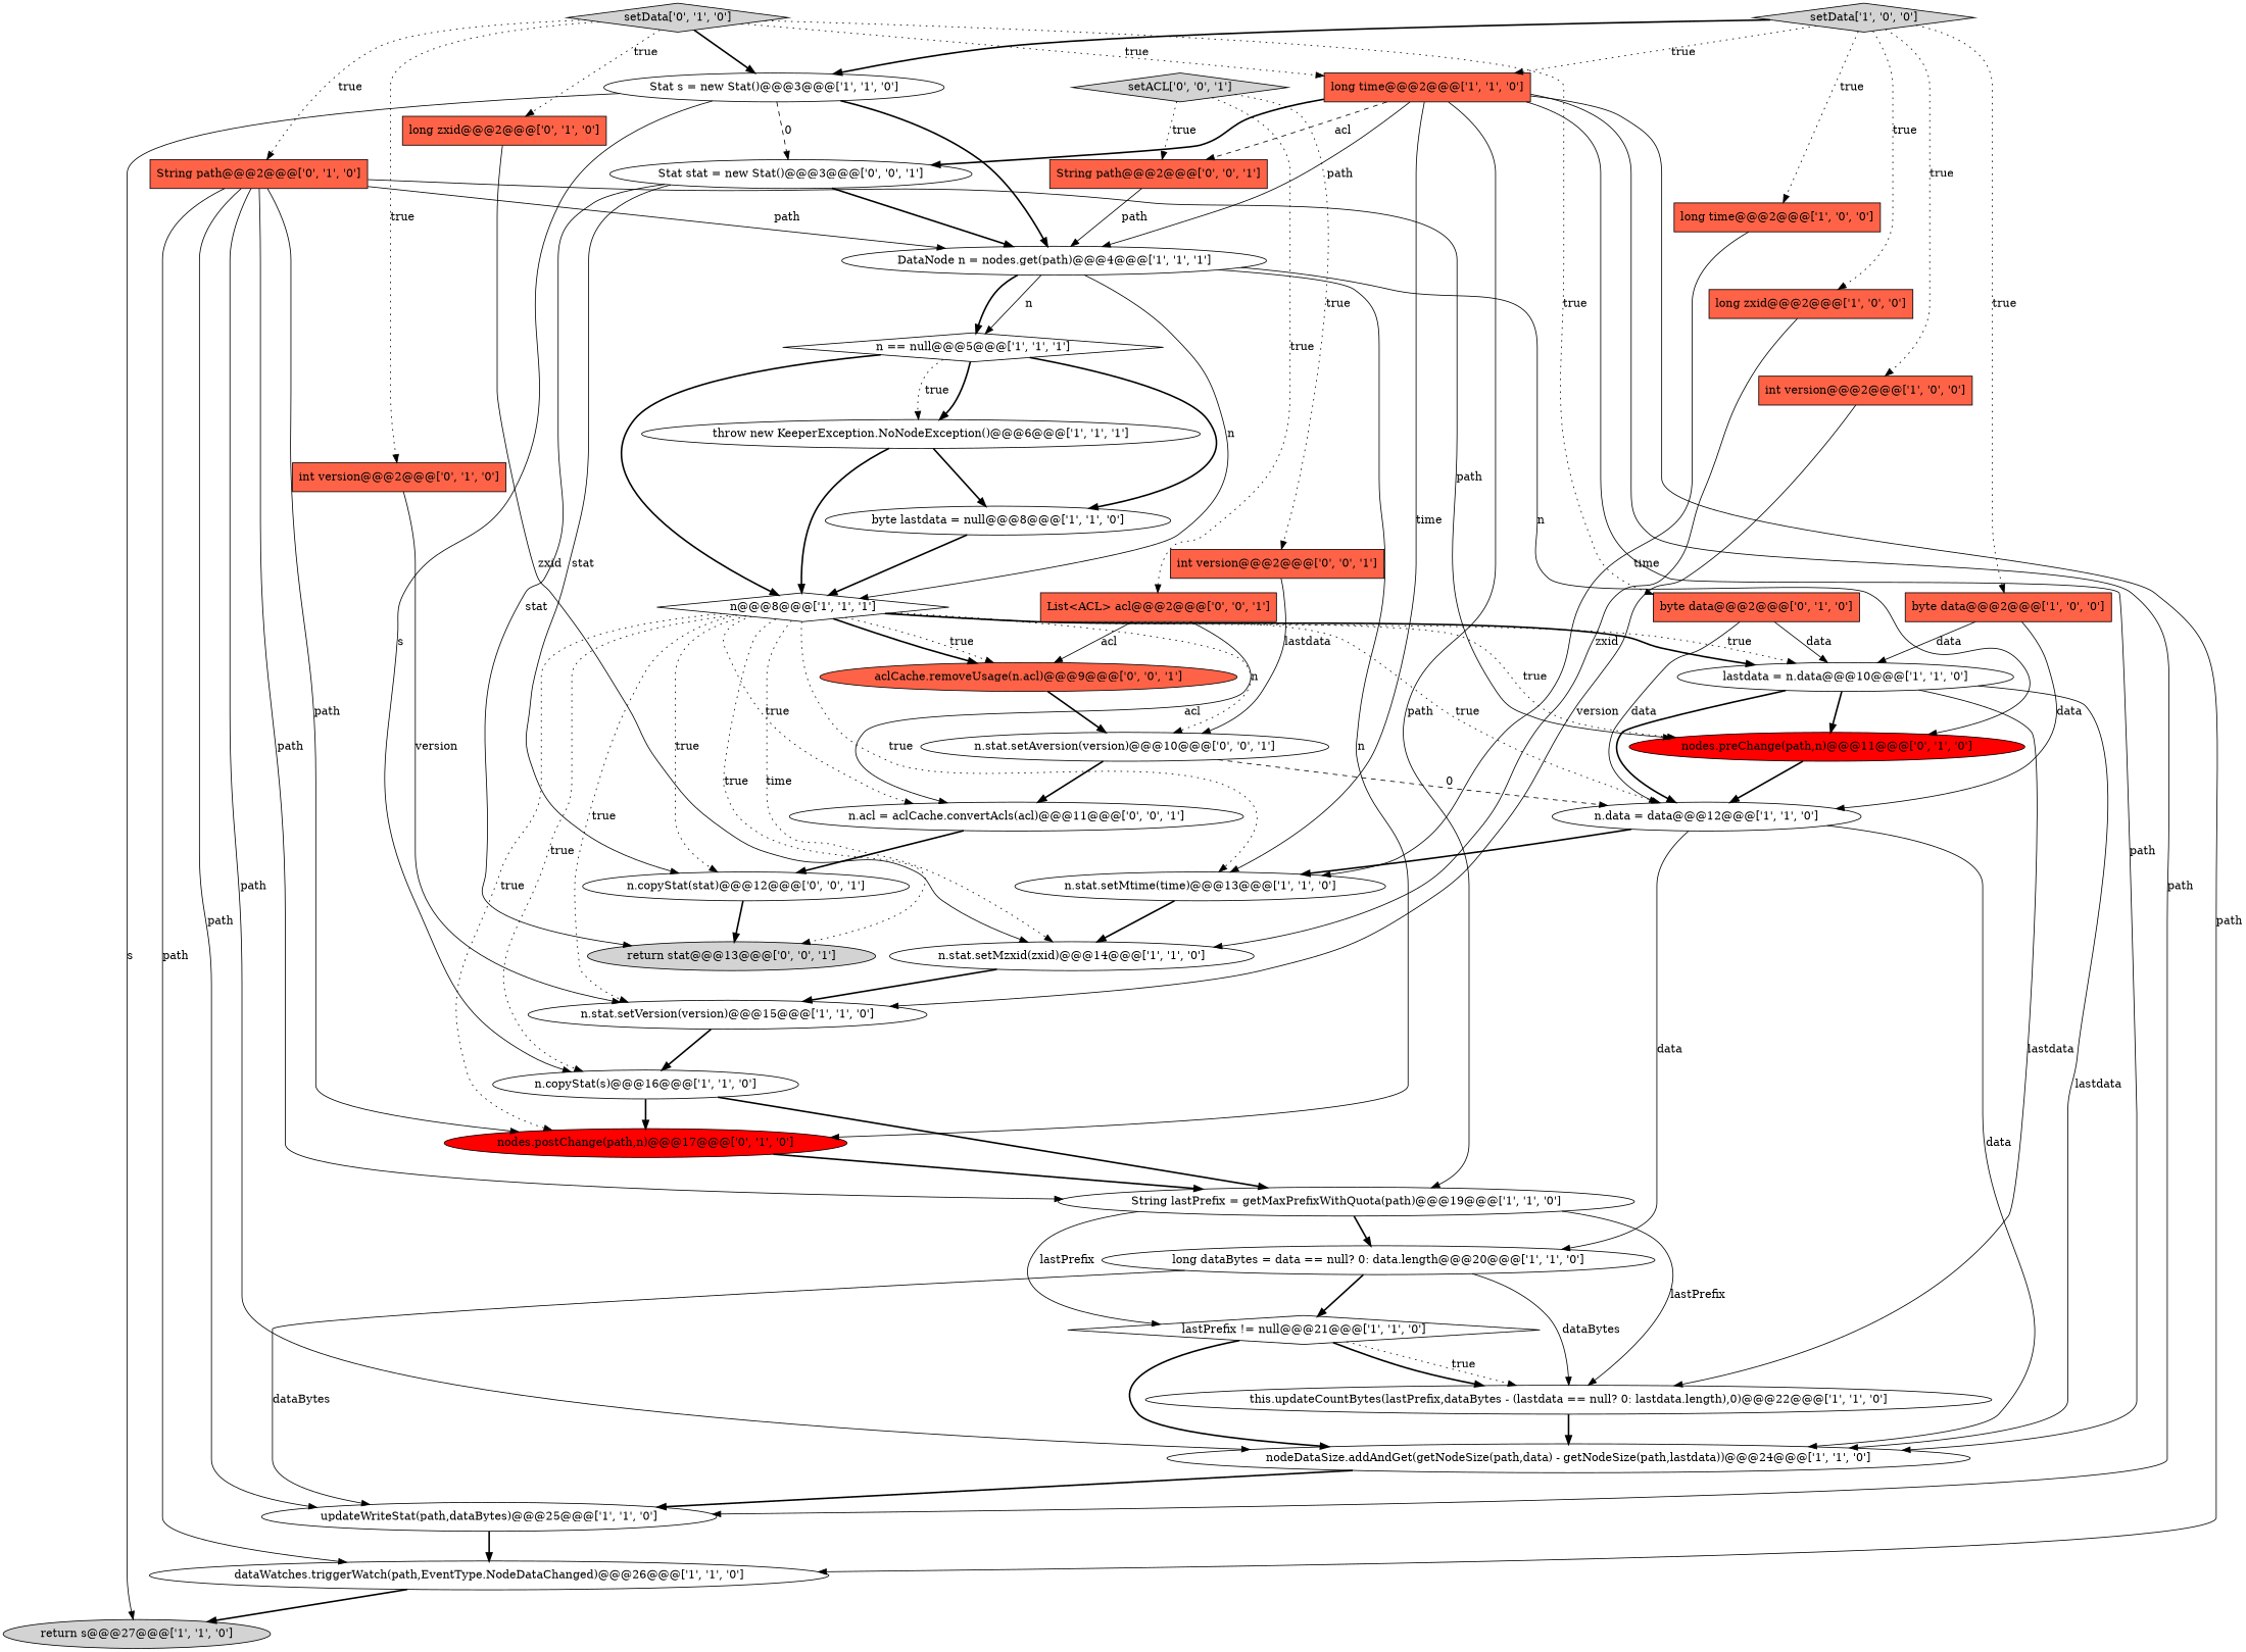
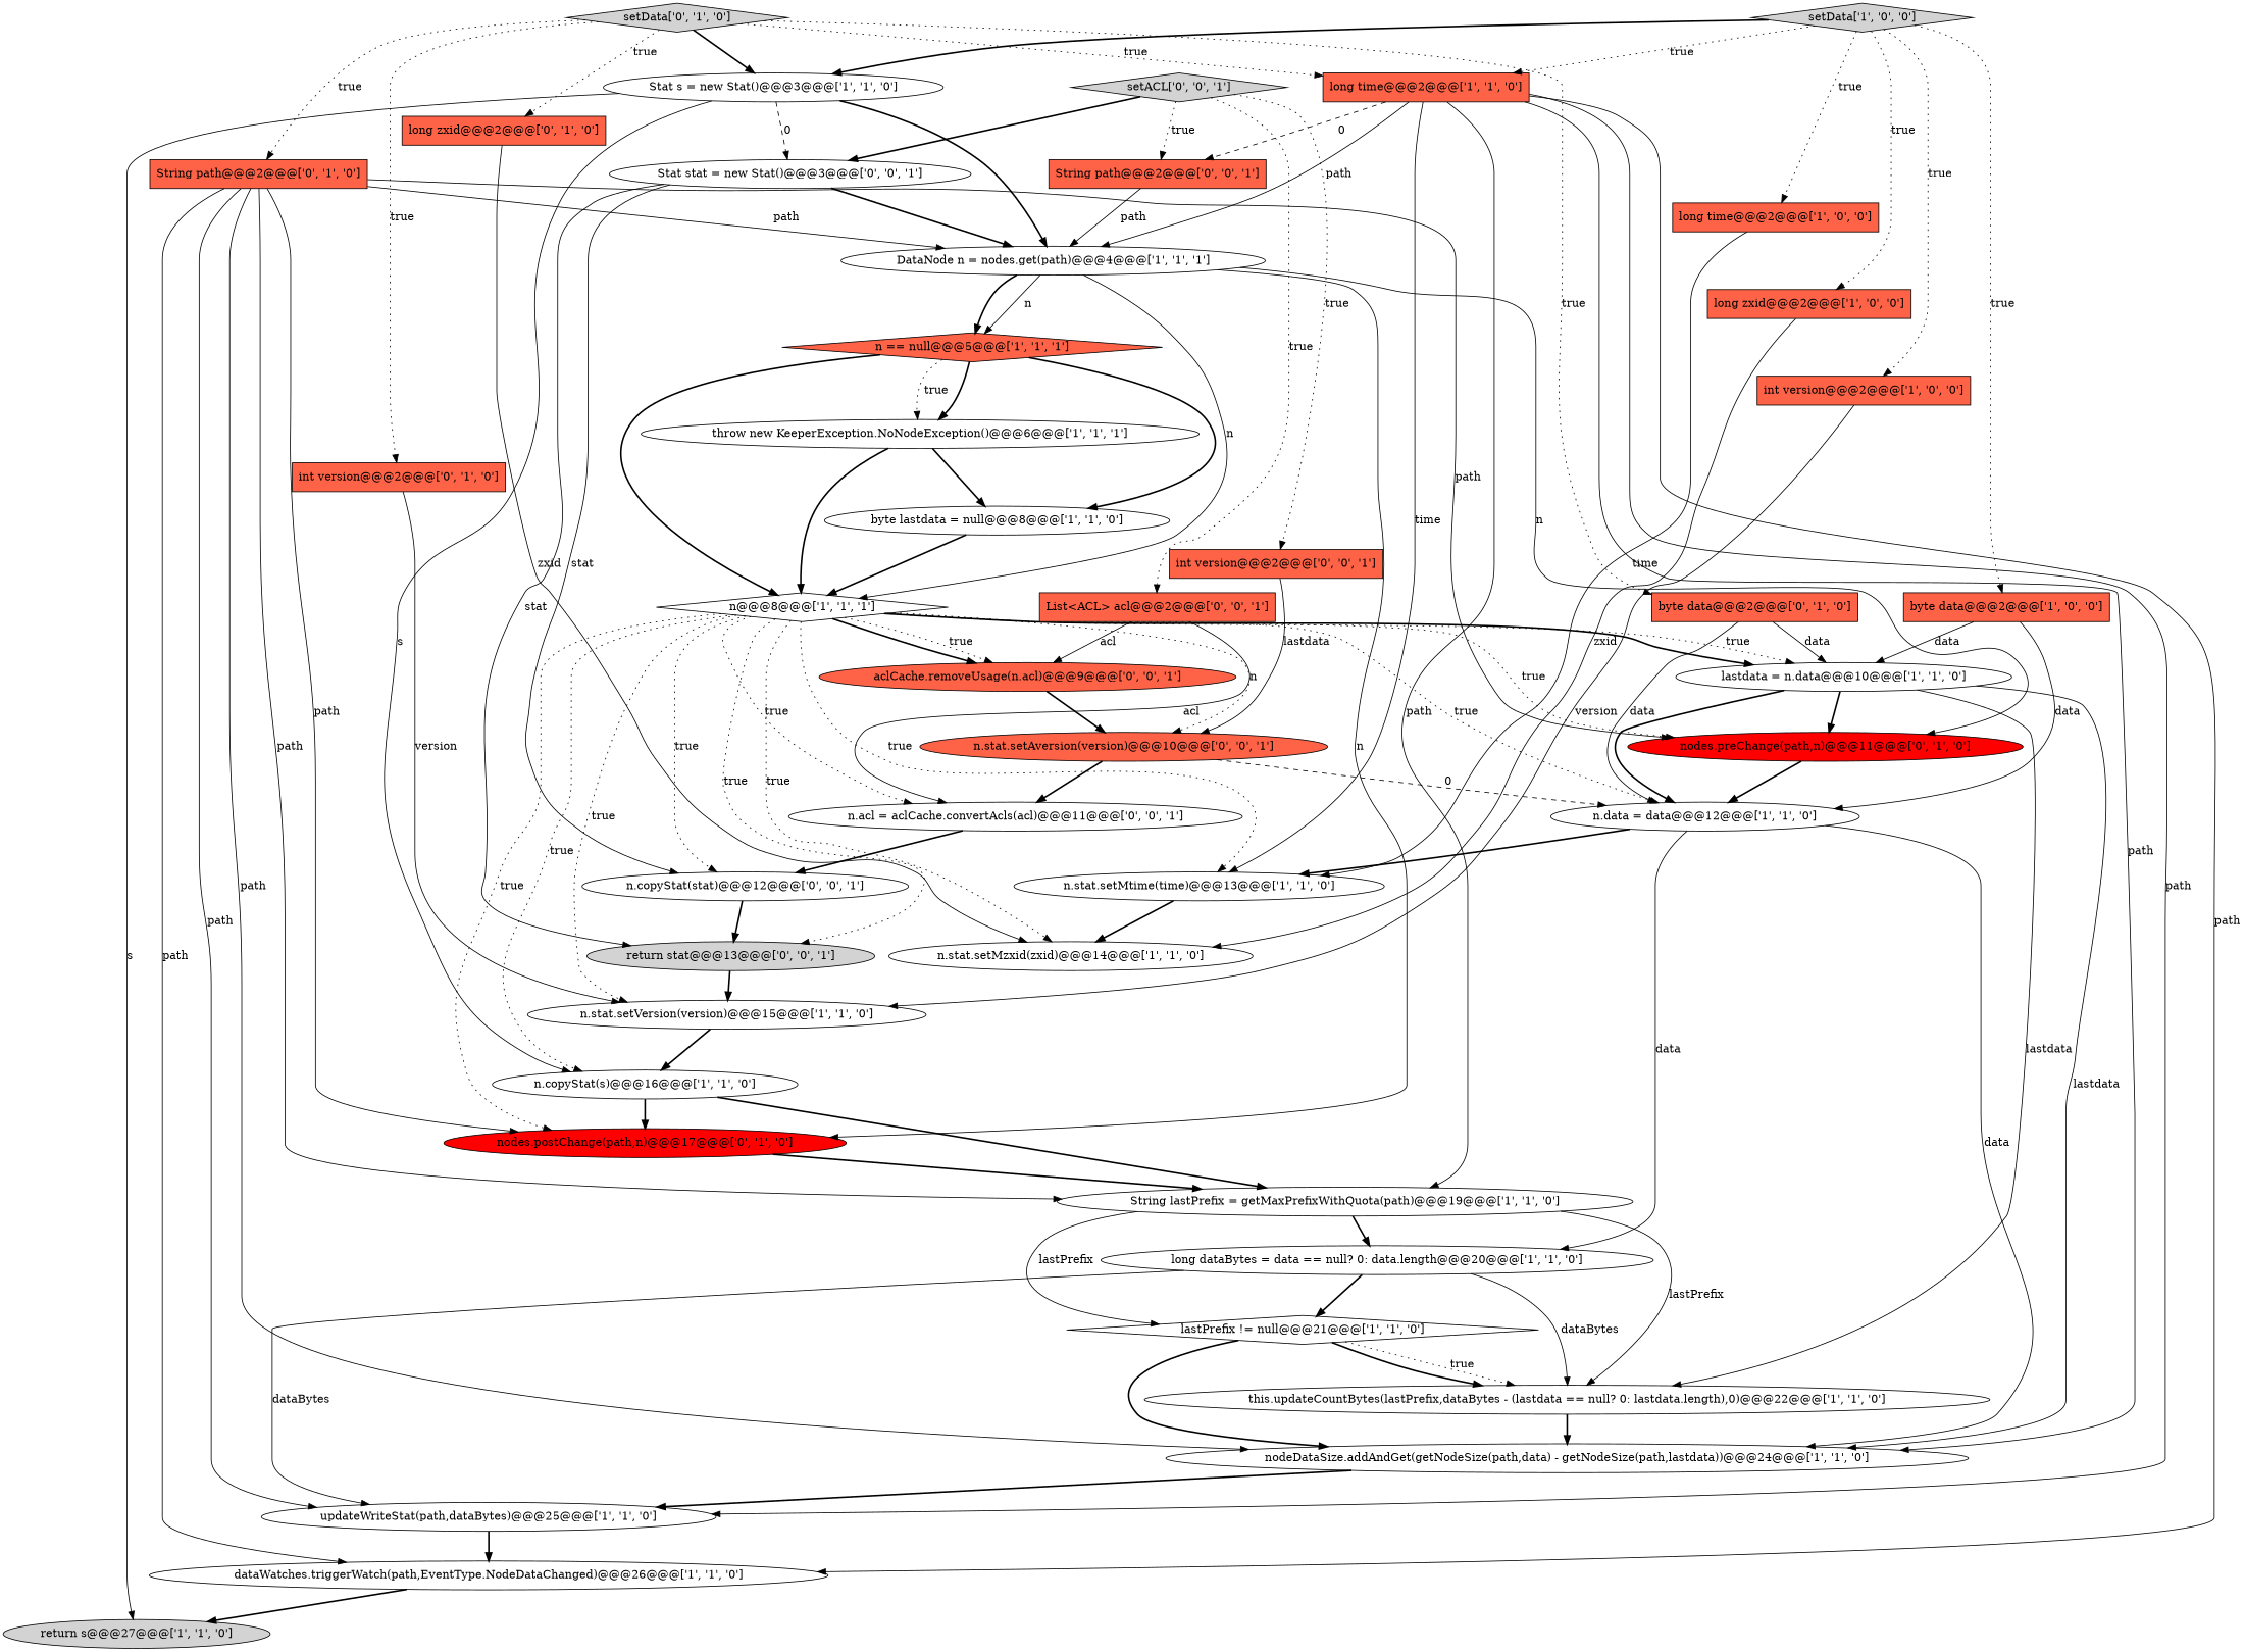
  digraph {
    node [fillcolor=white shape=ellipse style=filled]
    edge [style=solid]
    n1 [label="Stat stat = new Stat()@@@3@@@['0', '0', '1']"]
    n2 [label="n.copyStat(stat)@@@12@@@['0', '0', '1']"]
    n3 [fillcolor=lightgray label="return stat@@@13@@@['0', '0', '1']"]
    n4 [label="DataNode n = nodes.get(path)@@@4@@@['1', '1', '1']"]
    n5 [label="n@@@8@@@['1', '1', '1']" shape=diamond]
    n6 [fillcolor=red label="nodes.preChange(path,n)@@@11@@@['0', '1', '0']"]
    n7 [fillcolor=red label="nodes.postChange(path,n)@@@17@@@['0', '1', '0']"]
-   n8 [label="n == null@@@5@@@['1', '1', '1']" shape=diamond]
+   n8 [fillcolor=tomato label="n == null@@@5@@@['1', '1', '1']" shape=diamond]
    n9 [fillcolor=tomato label="long time@@@2@@@['1', '1', '0']" shape=box]
    n10 [label="updateWriteStat(path,dataBytes)@@@25@@@['1', '1', '0']"]
    n11 [label="nodeDataSize.addAndGet(getNodeSize(path,data) - getNodeSize(path,lastdata))@@@24@@@['1', '1', '0']"]
    n12 [label="n.stat.setMtime(time)@@@13@@@['1', '1', '0']"]
    n13 [label="dataWatches.triggerWatch(path,EventType.NodeDataChanged)@@@26@@@['1', '1', '0']"]
    n14 [label="String lastPrefix = getMaxPrefixWithQuota(path)@@@19@@@['1', '1', '0']"]
    n15 [fillcolor=tomato label="String path@@@2@@@['0', '0', '1']" shape=box]
    n16 [label="n.stat.setMzxid(zxid)@@@14@@@['1', '1', '0']"]
    n17 [fillcolor=lightgray label="return s@@@27@@@['1', '1', '0']"]
    n18 [label="this.updateCountBytes(lastPrefix,dataBytes - (lastdata == null? 0: lastdata.length),0)@@@22@@@['1', '1', '0']"]
    n19 [label="lastPrefix != null@@@21@@@['1', '1', '0']" shape=diamond]
    n20 [label="long dataBytes = data == null? 0: data.length@@@20@@@['1', '1', '0']"]
    n21 [label="Stat s = new Stat()@@@3@@@['1', '1', '0']"]
    n22 [label="n.copyStat(s)@@@16@@@['1', '1', '0']"]
    n23 [fillcolor=tomato label="long zxid@@@2@@@['0', '1', '0']" shape=box]
    n24 [label="n.stat.setVersion(version)@@@15@@@['1', '1', '0']"]
    n25 [fillcolor=tomato label="int version@@@2@@@['0', '1', '0']" shape=box]
    n26 [fillcolor=tomato label="byte data@@@2@@@['0', '1', '0']" shape=box]
    n27 [label="n.data = data@@@12@@@['1', '1', '0']"]
    n28 [label="lastdata = n.data@@@10@@@['1', '1', '0']"]
    n29 [fillcolor=lightgray label="setData['1', '0', '0']" shape=diamond]
    n30 [fillcolor=tomato label="long time@@@2@@@['1', '0', '0']" shape=box]
    n31 [fillcolor=tomato label="long zxid@@@2@@@['1', '0', '0']" shape=box]
    n32 [fillcolor=tomato label="byte data@@@2@@@['1', '0', '0']" shape=box]
    n33 [fillcolor=tomato label="int version@@@2@@@['1', '0', '0']" shape=box]
    n34 [fillcolor=tomato label="List<ACL> acl@@@2@@@['0', '0', '1']" shape=box]
    n35 [fillcolor=tomato label="aclCache.removeUsage(n.acl)@@@9@@@['0', '0', '1']"]
    n36 [label="n.acl = aclCache.convertAcls(acl)@@@11@@@['0', '0', '1']"]
-   n37 [label="n.stat.setAversion(version)@@@10@@@['0', '0', '1']"]
+   n37 [fillcolor=tomato label="n.stat.setAversion(version)@@@10@@@['0', '0', '1']"]
    n38 [fillcolor=lightgray label="setACL['0', '0', '1']" shape=diamond]
    n39 [fillcolor=tomato label="int version@@@2@@@['0', '0', '1']" shape=box]
    n40 [fillcolor=lightgray label="setData['0', '1', '0']" shape=diamond]
    n41 [fillcolor=tomato label="String path@@@2@@@['0', '1', '0']" shape=box]
    n42 [label="throw new KeeperException.NoNodeException()@@@6@@@['1', '1', '1']"]
    n43 [label="byte lastdata = null@@@8@@@['1', '1', '0']"]
    n1 -> n2 [label=stat]
    n1 -> n3 [label=stat]
    n1 -> n4 [style=bold]
    n2 -> n3 [style=bold]
    n4 -> n5 [label=n]
    n4 -> n6 [label=n]
    n4 -> n7 [label=n]
    n4 -> n8 [label=n]
    n4 -> n8 [style=bold]
    n5 -> n2 [label=true style=dotted]
    n5 -> n3 [label=true style=dotted]
    n5 -> n6 [label=true style=dotted]
    n5 -> n7 [label=true style=dotted]
    n5 -> n12 [label=true style=dotted]
-   n5 -> n16 [label=time style=dotted]
+   n5 -> n16 [label=true style=dotted]
    n5 -> n22 [label=true style=dotted]
    n5 -> n24 [label=true style=dotted]
    n5 -> n27 [label=true style=dotted]
    n5 -> n28 [style=bold]
    n5 -> n28 [label=true style=dotted]
    n5 -> n35 [style=bold]
    n5 -> n35 [label=true style=dotted]
    n5 -> n36 [label=true style=dotted]
    n5 -> n37 [label=n style=dotted]
    n6 -> n27 [style=bold]
    n7 -> n14 [style=bold]
    n8 -> n5 [style=bold]
    n8 -> n42 [style=bold]
    n8 -> n42 [label=true style=dotted]
    n8 -> n43 [style=bold]
    n9 -> n4 [label=path]
    n9 -> n10 [label=path]
    n9 -> n11 [label=path]
    n9 -> n12 [label=time]
    n9 -> n13 [label=path]
    n9 -> n14 [label=path]
-   n9 -> n15 [label=acl style=dashed]
+   n9 -> n15 [label=0 style=dashed]
    n10 -> n13 [style=bold]
    n11 -> n10 [style=bold]
    n12 -> n16 [style=bold]
    n13 -> n17 [style=bold]
    n14 -> n18 [label=lastPrefix]
    n14 -> n19 [label=lastPrefix]
    n14 -> n20 [style=bold]
    n15 -> n4 [label=path]
-   n16 -> n24 [style=bold]
+   n3 -> n24 [style=bold]
    n18 -> n11 [style=bold]
    n19 -> n11 [style=bold]
    n19 -> n18 [label=true style=dotted]
    n19 -> n18 [style=bold]
    n20 -> n10 [label=dataBytes]
    n20 -> n18 [label=dataBytes]
    n20 -> n19 [style=bold]
    n21 -> n1 [label=0 style=dashed]
    n21 -> n4 [style=bold]
    n21 -> n17 [label=s]
    n21 -> n22 [label=s]
    n22 -> n7 [style=bold]
    n22 -> n14 [style=bold]
    n23 -> n16 [label=zxid]
    n24 -> n22 [style=bold]
    n25 -> n24 [label=version]
    n26 -> n27 [label=data]
    n26 -> n28 [label=data]
    n27 -> n11 [label=data]
    n27 -> n12 [style=bold]
    n27 -> n20 [label=data]
    n28 -> n6 [style=bold]
    n28 -> n11 [label=lastdata]
    n28 -> n18 [label=lastdata]
    n28 -> n27 [style=bold]
    n29 -> n9 [label=true style=dotted]
    n29 -> n21 [style=bold]
    n29 -> n30 [label=true style=dotted]
    n29 -> n31 [label=true style=dotted]
    n29 -> n32 [label=true style=dotted]
    n29 -> n33 [label=true style=dotted]
    n30 -> n12 [label=time]
    n31 -> n16 [label=zxid]
    n32 -> n27 [label=data]
    n32 -> n28 [label=data]
    n33 -> n24 [label=version]
    n34 -> n35 [label=acl]
    n34 -> n36 [label=acl]
    n35 -> n37 [style=bold]
    n36 -> n2 [style=bold]
    n37 -> n27 [label=0 style=dashed]
    n37 -> n36 [style=bold]
-   n9 -> n1 [style=bold]
+   n38 -> n1 [style=bold]
    n38 -> n15 [label=true style=dotted]
    n38 -> n34 [label=true style=dotted]
    n38 -> n39 [label=true style=dotted]
    n39 -> n37 [label=lastdata]
    n40 -> n9 [label=true style=dotted]
    n40 -> n21 [style=bold]
    n40 -> n23 [label=true style=dotted]
    n40 -> n25 [label=true style=dotted]
    n40 -> n26 [label=true style=dotted]
    n40 -> n41 [label=true style=dotted]
    n41 -> n4 [label=path]
    n41 -> n6 [label=path]
    n41 -> n7 [label=path]
    n41 -> n10 [label=path]
    n41 -> n11 [label=path]
    n41 -> n13 [label=path]
    n41 -> n14 [label=path]
    n42 -> n5 [style=bold]
    n42 -> n43 [style=bold]
    n43 -> n5 [style=bold]
  }
